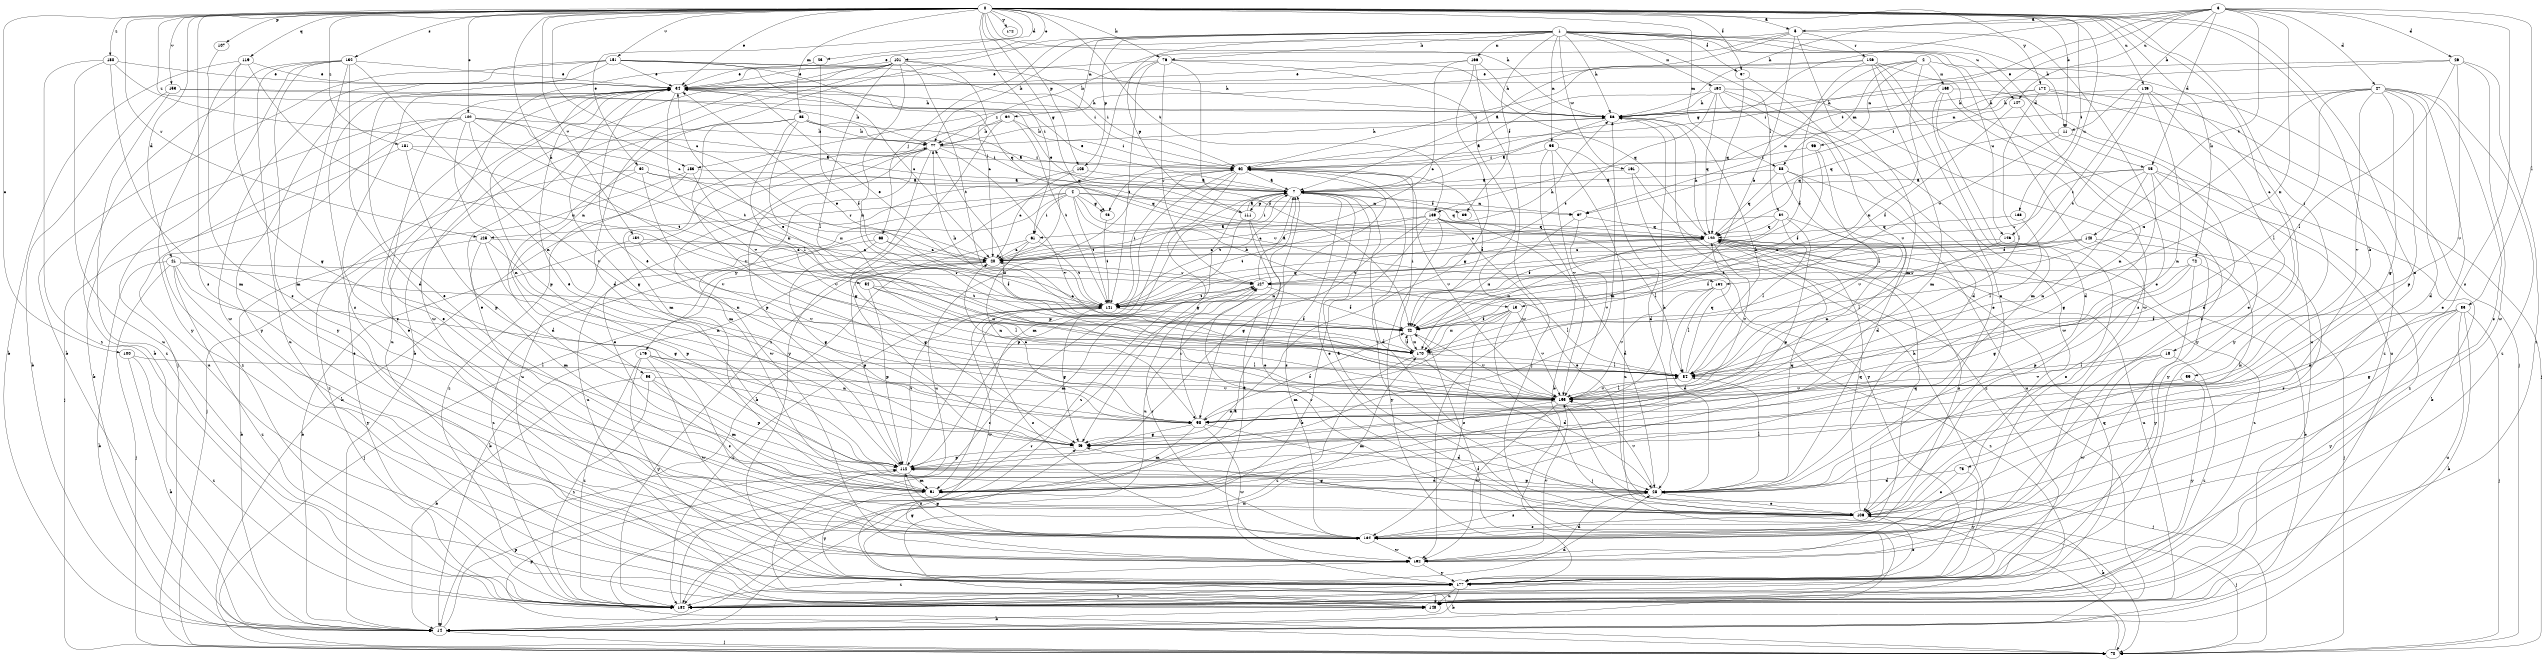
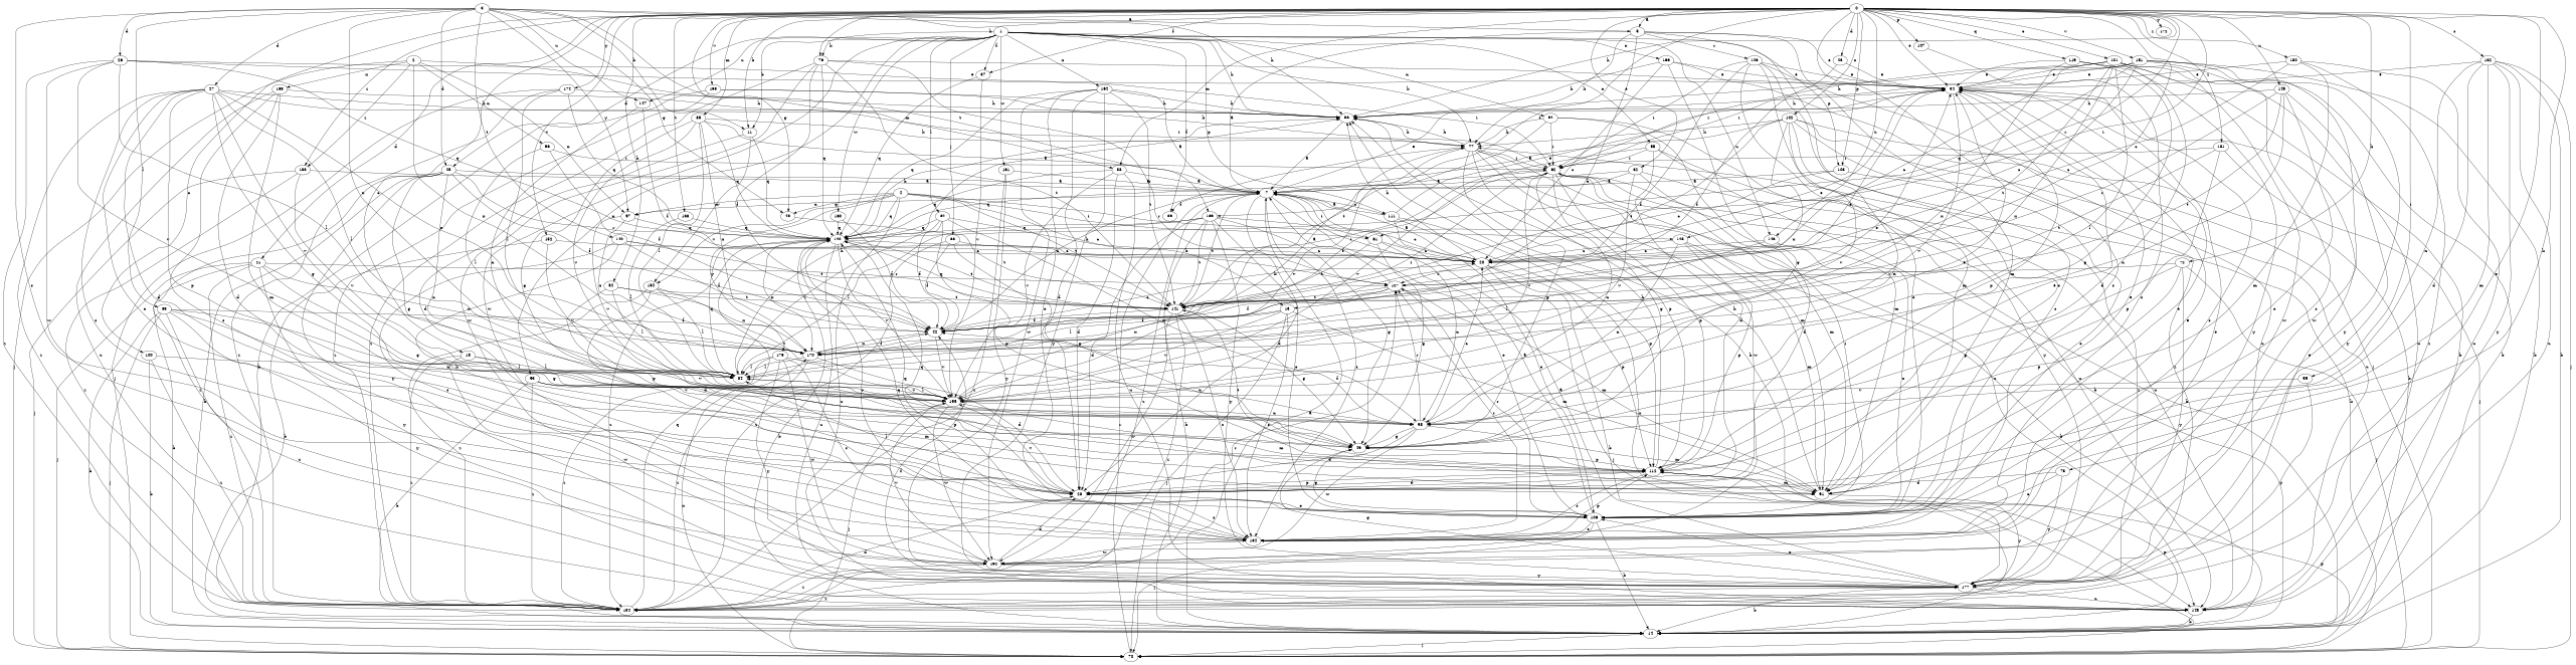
  strict digraph {
    0
    5
    11
    18
    20
    21
    23
    32
    34
    37
    48
    54
    56
    59
    61
    72
    73
    76
    85
    88
    100
    101
    102
    106
    107
    108
    119
    125
    132
    134
    138
    139
    145
    146
    151
    152
    153
    172
    174
    180
    181
    183
    77
    13
    7
    91
    126
    120
    154
    28
    162
    184
    155
    84
    70
    14
    112
    127
    170
    49
    177
    42
    141
    98
    148
    62
    1
    25
    39
    68
    82
    92
    93
    95
    111
    147
+   160
    161
    164
    166
    2
    96
    97
    168
    3
    26
    27
    83
    140
    4
    176
    0 -> 5 [label=a]
    0 -> 11 [label=b]
    0 -> 18 [label=c]
    0 -> 20 [label=c]
    0 -> 21 [label=d]
    0 -> 23 [label=d]
    0 -> 32 [label=e]
    0 -> 34 [label=e]
    0 -> 37 [label=f]
    0 -> 48 [label=g]
    0 -> 54 [label=h]
    0 -> 56 [label=h]
    0 -> 59 [label=i]
    0 -> 61 [label=i]
    0 -> 72 [label=k]
    0 -> 73 [label=k]
    0 -> 76 [label=k]
    0 -> 85 [label=m]
    0 -> 88 [label=m]
    0 -> 100 [label=o]
    0 -> 101 [label=o]
    0 -> 102 [label=o]
    0 -> 106 [label=o]
    0 -> 107 [label=p]
    0 -> 108 [label=p]
    0 -> 119 [label=q]
    0 -> 125 [label=r]
    0 -> 132 [label=s]
    0 -> 134 [label=s]
    0 -> 138 [label=t]
    0 -> 139 [label=t]
    0 -> 145 [label=u]
    0 -> 146 [label=u]
    0 -> 151 [label=v]
    0 -> 152 [label=v]
    0 -> 153 [label=v]
    0 -> 172 [label=y]
    0 -> 174 [label=y]
    0 -> 180 [label=z]
    0 -> 181 [label=z]
    0 -> 183 [label=z]
    5 -> 34 [label=e]
    5 -> 106 [label=o]
    5 -> 77 [label=k]
    5 -> 13 [label=b]
    5 -> 7 [label=a]
    5 -> 91 [label=m]
    5 -> 126 [label=r]
    11 -> 120 [label=q]
    11 -> 154 [label=v]
    11 -> 28 [label=d]
    18 -> 162 [label=w]
    18 -> 184 [label=z]
    18 -> 155 [label=v]
    18 -> 84 [label=l]
    20 -> 56 [label=h]
    20 -> 7 [label=a]
    20 -> 70 [label=j]
    20 -> 14 [label=b]
    20 -> 112 [label=p]
    20 -> 127 [label=r]
    21 -> 184 [label=z]
    21 -> 70 [label=j]
    21 -> 14 [label=b]
    21 -> 127 [label=r]
    21 -> 170 [label=x]
    21 -> 49 [label=g]
    21 -> 177 [label=y]
    23 -> 34 [label=e]
    23 -> 42 [label=f]
    32 -> 7 [label=a]
    32 -> 120 [label=q]
    32 -> 28 [label=d]
    32 -> 184 [label=z]
    32 -> 155 [label=v]
    34 -> 56 [label=h]
    34 -> 134 [label=s]
    34 -> 155 [label=v]
    34 -> 112 [label=p]
    37 -> 120 [label=q]
    37 -> 155 [label=v]
    48 -> 141 [label=t]
    54 -> 84 [label=l]
    54 -> 112 [label=p]
    54 -> 170 [label=x]
    54 -> 141 [label=t]
    56 -> 77 [label=k]
    56 -> 7 [label=a]
    59 -> 155 [label=v]
    59 -> 177 [label=y]
    61 -> 20 [label=c]
    61 -> 49 [label=g]
    61 -> 141 [label=t]
    61 -> 98 [label=n]
    72 -> 70 [label=j]
    72 -> 112 [label=p]
    72 -> 127 [label=r]
    72 -> 49 [label=g]
    72 -> 177 [label=y]
    73 -> 106 [label=o]
    73 -> 28 [label=d]
    73 -> 177 [label=y]
    76 -> 34 [label=e]
    76 -> 120 [label=q]
    76 -> 162 [label=w]
    76 -> 184 [label=z]
    76 -> 127 [label=r]
    76 -> 42 [label=f]
    76 -> 141 [label=t]
    85 -> 77 [label=k]
    85 -> 7 [label=a]
    85 -> 120 [label=q]
    85 -> 155 [label=v]
    85 -> 84 [label=l]
    85 -> 170 [label=x]
    85 -> 49 [label=g]
    88 -> 7 [label=a]
    88 -> 120 [label=q]
    88 -> 28 [label=d]
    88 -> 155 [label=v]
    88 -> 148 [label=u]
    100 -> 184 [label=z]
    100 -> 84 [label=l]
    100 -> 14 [label=b]
    101 -> 20 [label=c]
    101 -> 34 [label=e]
    101 -> 28 [label=d]
    101 -> 162 [label=w]
    101 -> 84 [label=l]
    101 -> 14 [label=b]
    101 -> 170 [label=x]
    101 -> 141 [label=t]
    101 -> 148 [label=u]
    101 -> 62 [label=i]
    102 -> 77 [label=k]
    102 -> 7 [label=a]
    102 -> 184 [label=z]
    102 -> 155 [label=v]
    102 -> 14 [label=b]
    102 -> 170 [label=x]
    102 -> 141 [label=t]
    102 -> 98 [label=n]
    102 -> 148 [label=u]
    106 -> 34 [label=e]
    106 -> 134 [label=s]
    106 -> 7 [label=a]
    106 -> 120 [label=q]
    106 -> 70 [label=j]
    106 -> 14 [label=b]
    106 -> 127 [label=r]
    106 -> 49 [label=g]
    106 -> 62 [label=i]
    107 -> 134 [label=s]
    108 -> 20 [label=c]
    108 -> 106 [label=o]
    108 -> 7 [label=a]
    119 -> 34 [label=e]
    119 -> 14 [label=b]
    119 -> 170 [label=x]
    119 -> 49 [label=g]
    119 -> 177 [label=y]
    125 -> 20 [label=c]
    125 -> 91 [label=m]
    125 -> 14 [label=b]
    125 -> 112 [label=p]
    125 -> 98 [label=n]
    132 -> 34 [label=e]
    132 -> 91 [label=m]
    132 -> 28 [label=d]
    132 -> 70 [label=j]
    132 -> 14 [label=b]
    132 -> 177 [label=y]
    132 -> 98 [label=n]
    132 -> 148 [label=u]
    134 -> 34 [label=e]
    134 -> 120 [label=q]
    134 -> 162 [label=w]
    134 -> 112 [label=p]
    134 -> 127 [label=r]
    138 -> 120 [label=q]
    138 -> 84 [label=l]
    139 -> 20 [label=c]
    139 -> 106 [label=o]
    139 -> 120 [label=q]
    139 -> 28 [label=d]
    139 -> 84 [label=l]
    139 -> 14 [label=b]
    139 -> 49 [label=g]
    139 -> 177 [label=y]
    139 -> 141 [label=t]
    145 -> 56 [label=h]
    145 -> 106 [label=o]
    145 -> 127 [label=r]
    145 -> 177 [label=y]
    145 -> 141 [label=t]
    145 -> 98 [label=n]
    146 -> 20 [label=c]
    146 -> 106 [label=o]
    146 -> 84 [label=l]
    151 -> 20 [label=c]
    151 -> 34 [label=e]
    151 -> 56 [label=h]
    151 -> 134 [label=s]
    151 -> 120 [label=q]
    151 -> 162 [label=w]
    151 -> 14 [label=b]
    151 -> 177 [label=y]
    151 -> 62 [label=i]
    152 -> 20 [label=c]
    152 -> 155 [label=v]
    152 -> 14 [label=b]
    153 -> 56 [label=h]
    153 -> 77 [label=k]
    153 -> 184 [label=z]
    153 -> 14 [label=b]
    174 -> 56 [label=h]
    174 -> 120 [label=q]
    174 -> 184 [label=z]
    174 -> 84 [label=l]
    174 -> 70 [label=j]
    180 -> 20 [label=c]
    180 -> 34 [label=e]
    180 -> 91 [label=m]
    180 -> 184 [label=z]
    180 -> 148 [label=u]
    181 -> 70 [label=j]
    181 -> 112 [label=p]
    181 -> 141 [label=t]
    181 -> 62 [label=i]
    183 -> 7 [label=a]
    183 -> 184 [label=z]
    183 -> 155 [label=v]
    183 -> 70 [label=j]
    77 -> 56 [label=h]
    77 -> 91 [label=m]
    77 -> 162 [label=w]
    77 -> 155 [label=v]
    77 -> 112 [label=p]
    77 -> 49 [label=g]
    77 -> 148 [label=u]
    77 -> 62 [label=i]
    13 -> 134 [label=s]
    13 -> 91 [label=m]
    13 -> 155 [label=v]
    13 -> 70 [label=j]
    13 -> 170 [label=x]
    13 -> 42 [label=f]
    7 -> 34 [label=e]
    7 -> 61 [label=i]
    7 -> 106 [label=o]
    7 -> 134 [label=s]
    7 -> 28 [label=d]
    7 -> 184 [label=z]
    7 -> 141 [label=t]
    7 -> 39 [label=f]
-   7 -> 111 [label=p]
+   7 -> 111 [label=s]
    7 -> 97 [label=n]
    91 -> 34 [label=e]
    91 -> 56 [label=h]
    91 -> 177 [label=y]
    126 -> 34 [label=e]
    126 -> 106 [label=o]
    126 -> 134 [label=s]
    126 -> 91 [label=m]
    126 -> 42 [label=f]
    126 -> 148 [label=u]
    126 -> 62 [label=i]
    120 -> 20 [label=c]
    120 -> 56 [label=h]
    120 -> 134 [label=s]
    120 -> 184 [label=z]
    120 -> 155 [label=v]
    120 -> 14 [label=b]
    120 -> 170 [label=x]
    120 -> 141 [label=t]
    120 -> 148 [label=u]
    154 -> 28 [label=d]
    154 -> 184 [label=z]
    154 -> 155 [label=v]
    154 -> 84 [label=l]
    154 -> 141 [label=t]
    28 -> 106 [label=o]
    28 -> 134 [label=s]
    28 -> 120 [label=q]
    28 -> 155 [label=v]
    28 -> 84 [label=l]
    28 -> 112 [label=p]
    162 -> 34 [label=e]
    162 -> 28 [label=d]
    162 -> 184 [label=z]
    162 -> 155 [label=v]
    162 -> 177 [label=y]
    184 -> 34 [label=e]
    184 -> 120 [label=q]
    184 -> 28 [label=d]
    184 -> 127 [label=r]
    155 -> 77 [label=k]
    155 -> 91 [label=m]
    155 -> 162 [label=w]
    155 -> 84 [label=l]
    155 -> 70 [label=j]
    155 -> 98 [label=n]
    84 -> 56 [label=h]
    84 -> 120 [label=q]
    84 -> 155 [label=v]
    70 -> 77 [label=k]
    70 -> 7 [label=r]
    70 -> 112 [label=p]
    70 -> 170 [label=x]
    14 -> 7 [label=a]
    14 -> 70 [label=j]
    14 -> 112 [label=p]
    112 -> 34 [label=e]
    112 -> 56 [label=h]
    112 -> 134 [label=s]
    112 -> 91 [label=m]
    112 -> 28 [label=d]
    112 -> 141 [label=t]
    127 -> 34 [label=e]
    127 -> 7 [label=a]
    127 -> 91 [label=m]
    127 -> 84 [label=l]
    127 -> 42 [label=f]
    127 -> 141 [label=t]
    170 -> 34 [label=e]
    170 -> 28 [label=d]
    170 -> 184 [label=z]
    170 -> 84 [label=l]
    170 -> 42 [label=f]
    170 -> 62 [label=i]
    49 -> 112 [label=p]
    177 -> 56 [label=h]
    177 -> 106 [label=o]
    177 -> 7 [label=a]
    177 -> 184 [label=z]
    177 -> 14 [label=b]
    177 -> 49 [label=g]
    177 -> 148 [label=u]
    42 -> 20 [label=c]
    42 -> 77 [label=k]
    42 -> 155 [label=v]
    42 -> 170 [label=x]
    141 -> 34 [label=e]
    141 -> 134 [label=s]
    141 -> 120 [label=q]
    141 -> 162 [label=w]
    141 -> 184 [label=z]
    141 -> 49 [label=g]
    141 -> 42 [label=f]
    141 -> 62 [label=i]
    98 -> 20 [label=c]
    98 -> 34 [label=e]
    98 -> 91 [label=m]
    98 -> 28 [label=d]
    98 -> 162 [label=w]
    98 -> 127 [label=r]
    98 -> 49 [label=g]
    98 -> 42 [label=f]
    148 -> 14 [label=b]
    148 -> 42 [label=f]
    62 -> 7 [label=a]
    62 -> 91 [label=m]
    62 -> 155 [label=v]
    62 -> 14 [label=b]
    62 -> 112 [label=p]
    62 -> 49 [label=g]
    62 -> 42 [label=f]
    62 -> 98 [label=n]
    62 -> 148 [label=u]
    1 -> 11 [label=b]
    1 -> 37 [label=f]
    1 -> 56 [label=h]
    1 -> 76 [label=k]
    1 -> 108 [label=p]
    1 -> 146 [label=u]
    1 -> 77 [label=k]
    1 -> 162 [label=w]
    1 -> 25 [label=d]
    1 -> 39 [label=f]
    1 -> 68 [label=j]
    1 -> 82 [label=l]
    1 -> 92 [label=n]
    1 -> 93 [label=n]
    1 -> 95 [label=n]
    1 -> 111 [label=p]
    1 -> 147 [label=u]
+   1 -> 160 [label=w]
    1 -> 161 [label=w]
    1 -> 164 [label=x]
    1 -> 166 [label=x]
    25 -> 7 [label=a]
    25 -> 184 [label=z]
    25 -> 14 [label=b]
    25 -> 127 [label=r]
    25 -> 49 [label=g]
    25 -> 177 [label=y]
    25 -> 42 [label=f]
    25 -> 98 [label=n]
    68 -> 20 [label=c]
    68 -> 184 [label=z]
    68 -> 49 [label=g]
    68 -> 42 [label=f]
    82 -> 20 [label=c]
    82 -> 120 [label=q]
    82 -> 84 [label=l]
    82 -> 112 [label=p]
    82 -> 42 [label=f]
    82 -> 98 [label=n]
    92 -> 77 [label=k]
    92 -> 91 [label=m]
    92 -> 177 [label=y]
    92 -> 141 [label=t]
    92 -> 62 [label=i]
    93 -> 91 [label=m]
    93 -> 184 [label=z]
    93 -> 155 [label=v]
    93 -> 14 [label=b]
    93 -> 112 [label=p]
    95 -> 28 [label=d]
    95 -> 155 [label=v]
    95 -> 14 [label=b]
    95 -> 148 [label=u]
    95 -> 62 [label=i]
    111 -> 34 [label=e]
    111 -> 106 [label=o]
    111 -> 7 [label=a]
    111 -> 112 [label=p]
    111 -> 148 [label=u]
    147 -> 42 [label=f]
    147 -> 98 [label=n]
+   160 -> 120 [label=q]
+   160 -> 42 [label=f]
    161 -> 7 [label=a]
    161 -> 184 [label=z]
    161 -> 177 [label=y]
    164 -> 56 [label=h]
    164 -> 106 [label=o]
    164 -> 7 [label=a]
    164 -> 120 [label=q]
    164 -> 28 [label=d]
    164 -> 162 [label=w]
    164 -> 177 [label=y]
    164 -> 141 [label=t]
    166 -> 20 [label=c]
    166 -> 34 [label=e]
    166 -> 56 [label=h]
    166 -> 70 [label=j]
    166 -> 49 [label=g]
    2 -> 88 [label=m]
    2 -> 183 [label=z]
    2 -> 70 [label=j]
    2 -> 170 [label=x]
    2 -> 96 [label=n]
    2 -> 97 [label=n]
    2 -> 168 [label=x]
    96 -> 84 [label=l]
    96 -> 42 [label=f]
    96 -> 62 [label=i]
    97 -> 120 [label=q]
    97 -> 155 [label=v]
    97 -> 170 [label=x]
    168 -> 56 [label=h]
    168 -> 134 [label=s]
    168 -> 91 [label=m]
    168 -> 28 [label=d]
    168 -> 148 [label=u]
    3 -> 5 [label=a]
    3 -> 11 [label=b]
    3 -> 48 [label=g]
    3 -> 56 [label=h]
    3 -> 134 [label=s]
    3 -> 139 [label=t]
    3 -> 170 [label=x]
    3 -> 25 [label=d]
    3 -> 147 [label=u]
-   3 -> 97 [label=n]
+   3 -> 97 [label=y]
    3 -> 26 [label=d]
    3 -> 27 [label=d]
    3 -> 83 [label=l]
    3 -> 140 [label=t]
    26 -> 34 [label=e]
+   26 -> 120 [label=q]
    26 -> 162 [label=w]
    26 -> 184 [label=z]
    26 -> 155 [label=v]
    26 -> 84 [label=l]
    26 -> 62 [label=i]
    27 -> 56 [label=h]
    27 -> 106 [label=o]
    27 -> 134 [label=s]
    27 -> 28 [label=d]
    27 -> 184 [label=z]
    27 -> 155 [label=v]
    27 -> 84 [label=l]
    27 -> 112 [label=p]
    27 -> 170 [label=x]
    27 -> 49 [label=g]
    27 -> 62 [label=i]
    83 -> 70 [label=j]
    83 -> 14 [label=b]
    83 -> 49 [label=g]
    83 -> 177 [label=y]
    83 -> 42 [label=f]
    83 -> 98 [label=n]
    83 -> 148 [label=u]
    140 -> 20 [label=c]
    140 -> 134 [label=s]
    140 -> 28 [label=k]
    140 -> 42 [label=f]
    140 -> 141 [label=t]
    4 -> 48 [label=g]
    4 -> 61 [label=i]
    4 -> 125 [label=r]
    4 -> 13 [label=b]
    4 -> 120 [label=q]
    4 -> 154 [label=v]
    4 -> 141 [label=t]
    4 -> 148 [label=u]
    4 -> 97 [label=n]
    4 -> 176 [label=y]
    176 -> 134 [label=s]
    176 -> 162 [label=w]
    176 -> 184 [label=z]
    176 -> 84 [label=l]
    176 -> 177 [label=y]
    176 -> 98 [label=n]
  }
